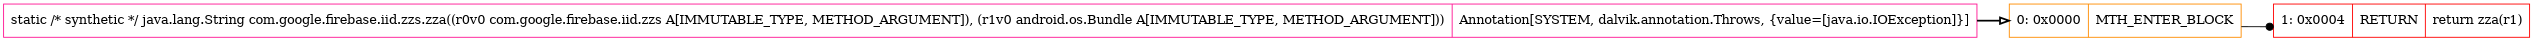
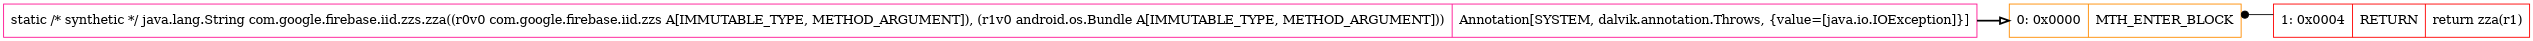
  digraph {
    rankdir=LR
    node [shape=record]
    n1 [label="{0\:\ 0x0000|MTH_ENTER_BLOCK\l}" color=darkorange]
    n2 [label="{1\:\ 0x0004|RETURN\l|return zza(r1)\l}" color=red]
    n3 [label="{static \/* synthetic *\/ java.lang.String com.google.firebase.iid.zzs.zza((r0v0 com.google.firebase.iid.zzs A[IMMUTABLE_TYPE, METHOD_ARGUMENT]), (r1v0 android.os.Bundle A[IMMUTABLE_TYPE, METHOD_ARGUMENT]))  | Annotation[SYSTEM, dalvik.annotation.Throws, \{value=[java.io.IOException]\}]\l}" color=deeppink]
-   n1 -> n2 [style=solid arrowhead=dot]
+   n2 -> n1 [style=solid arrowhead=dot]
    n3 -> n1 [style=bold arrowhead=onormal]
  }
